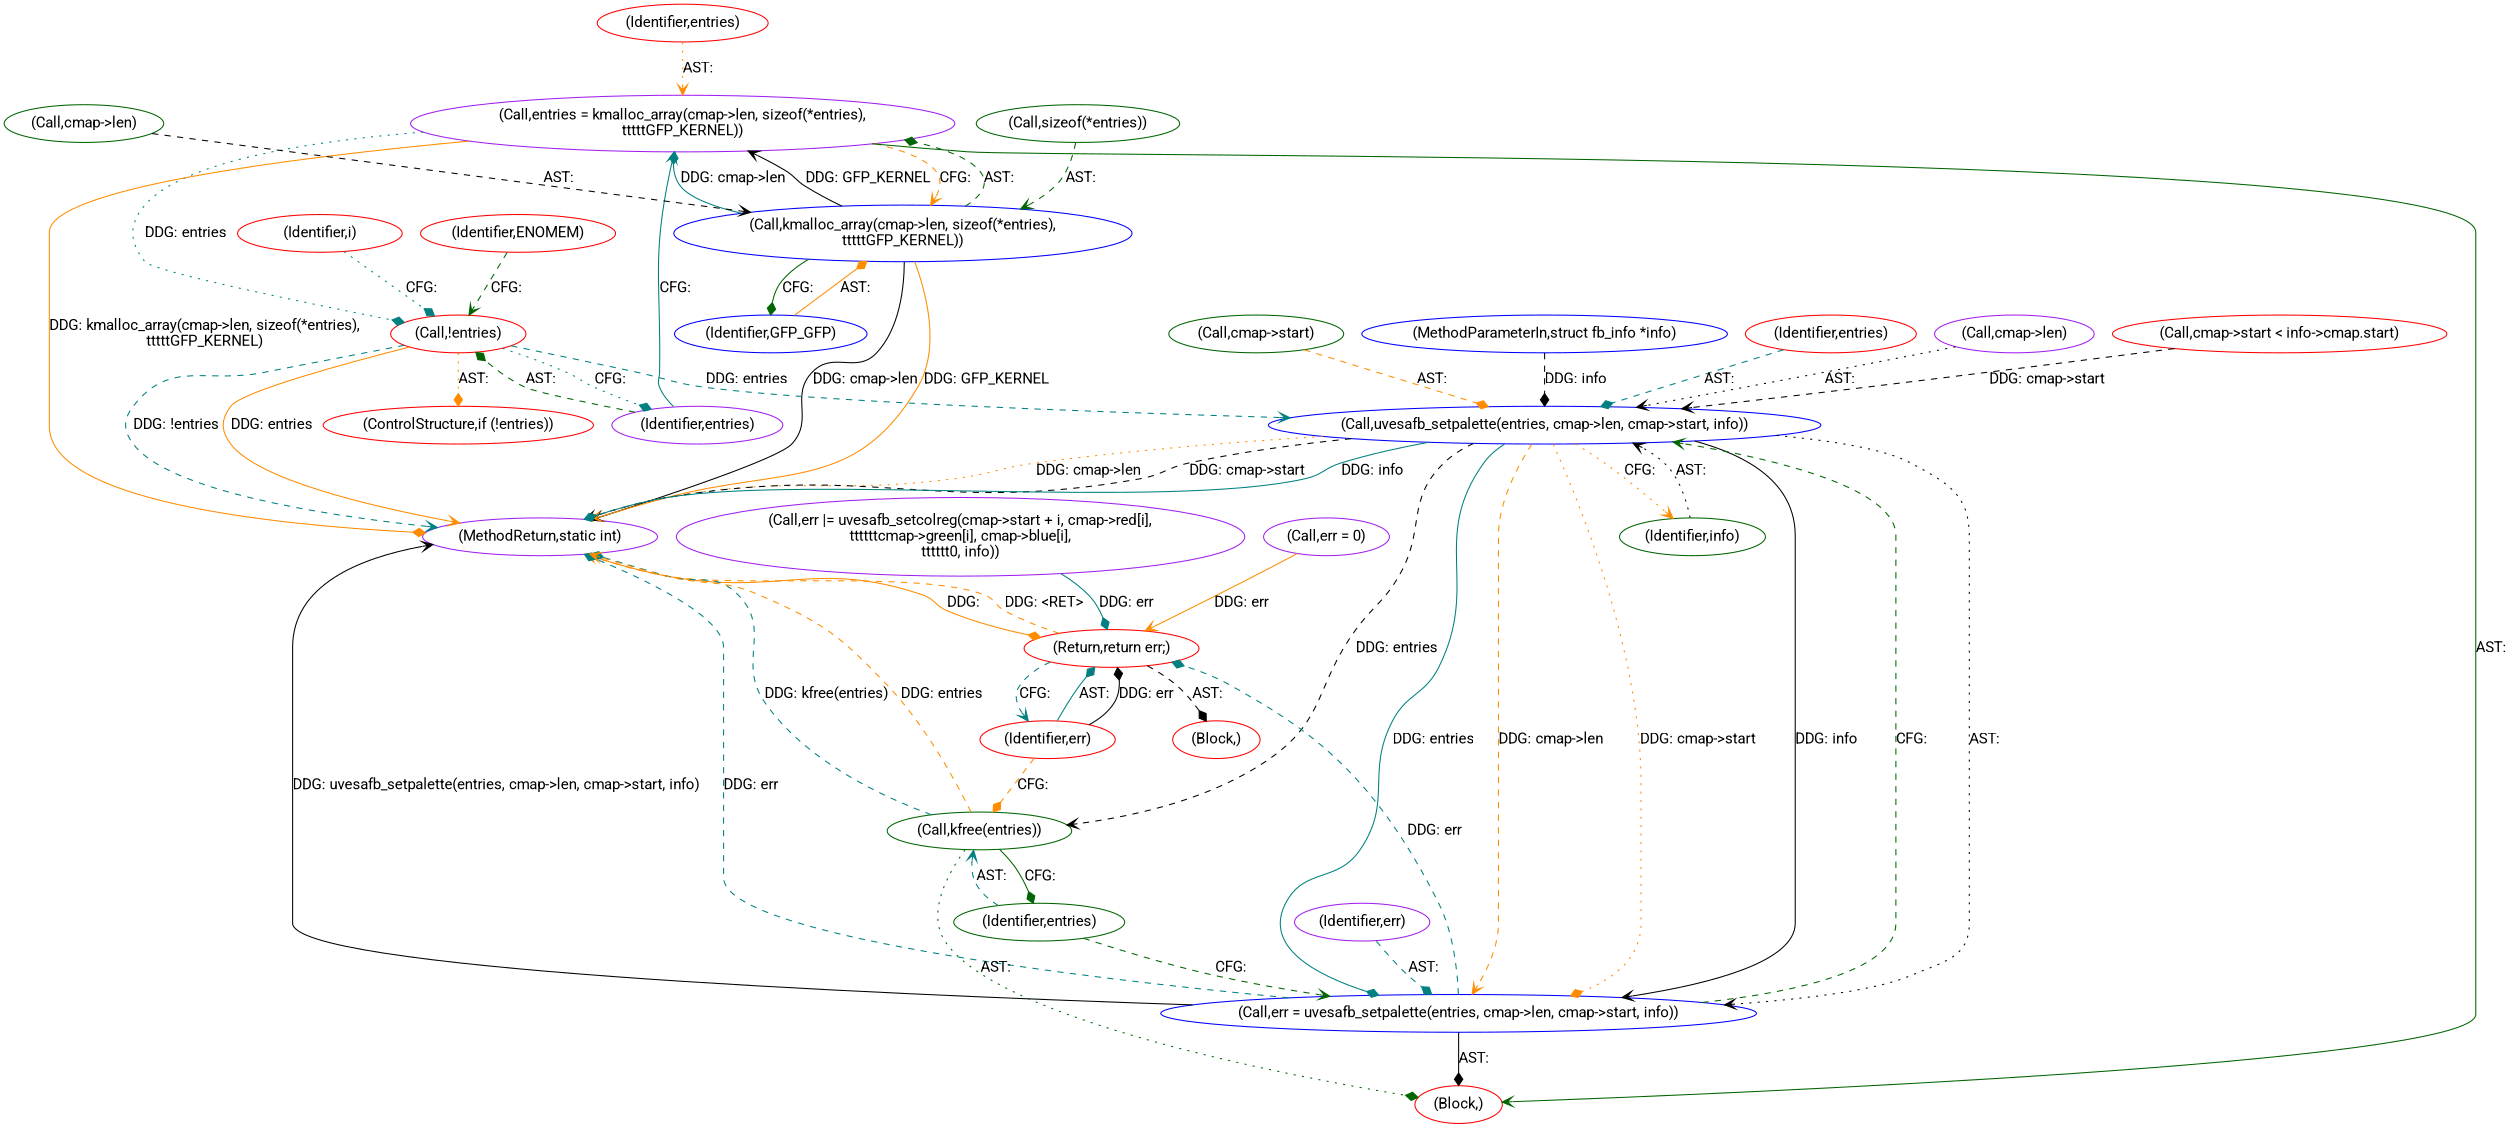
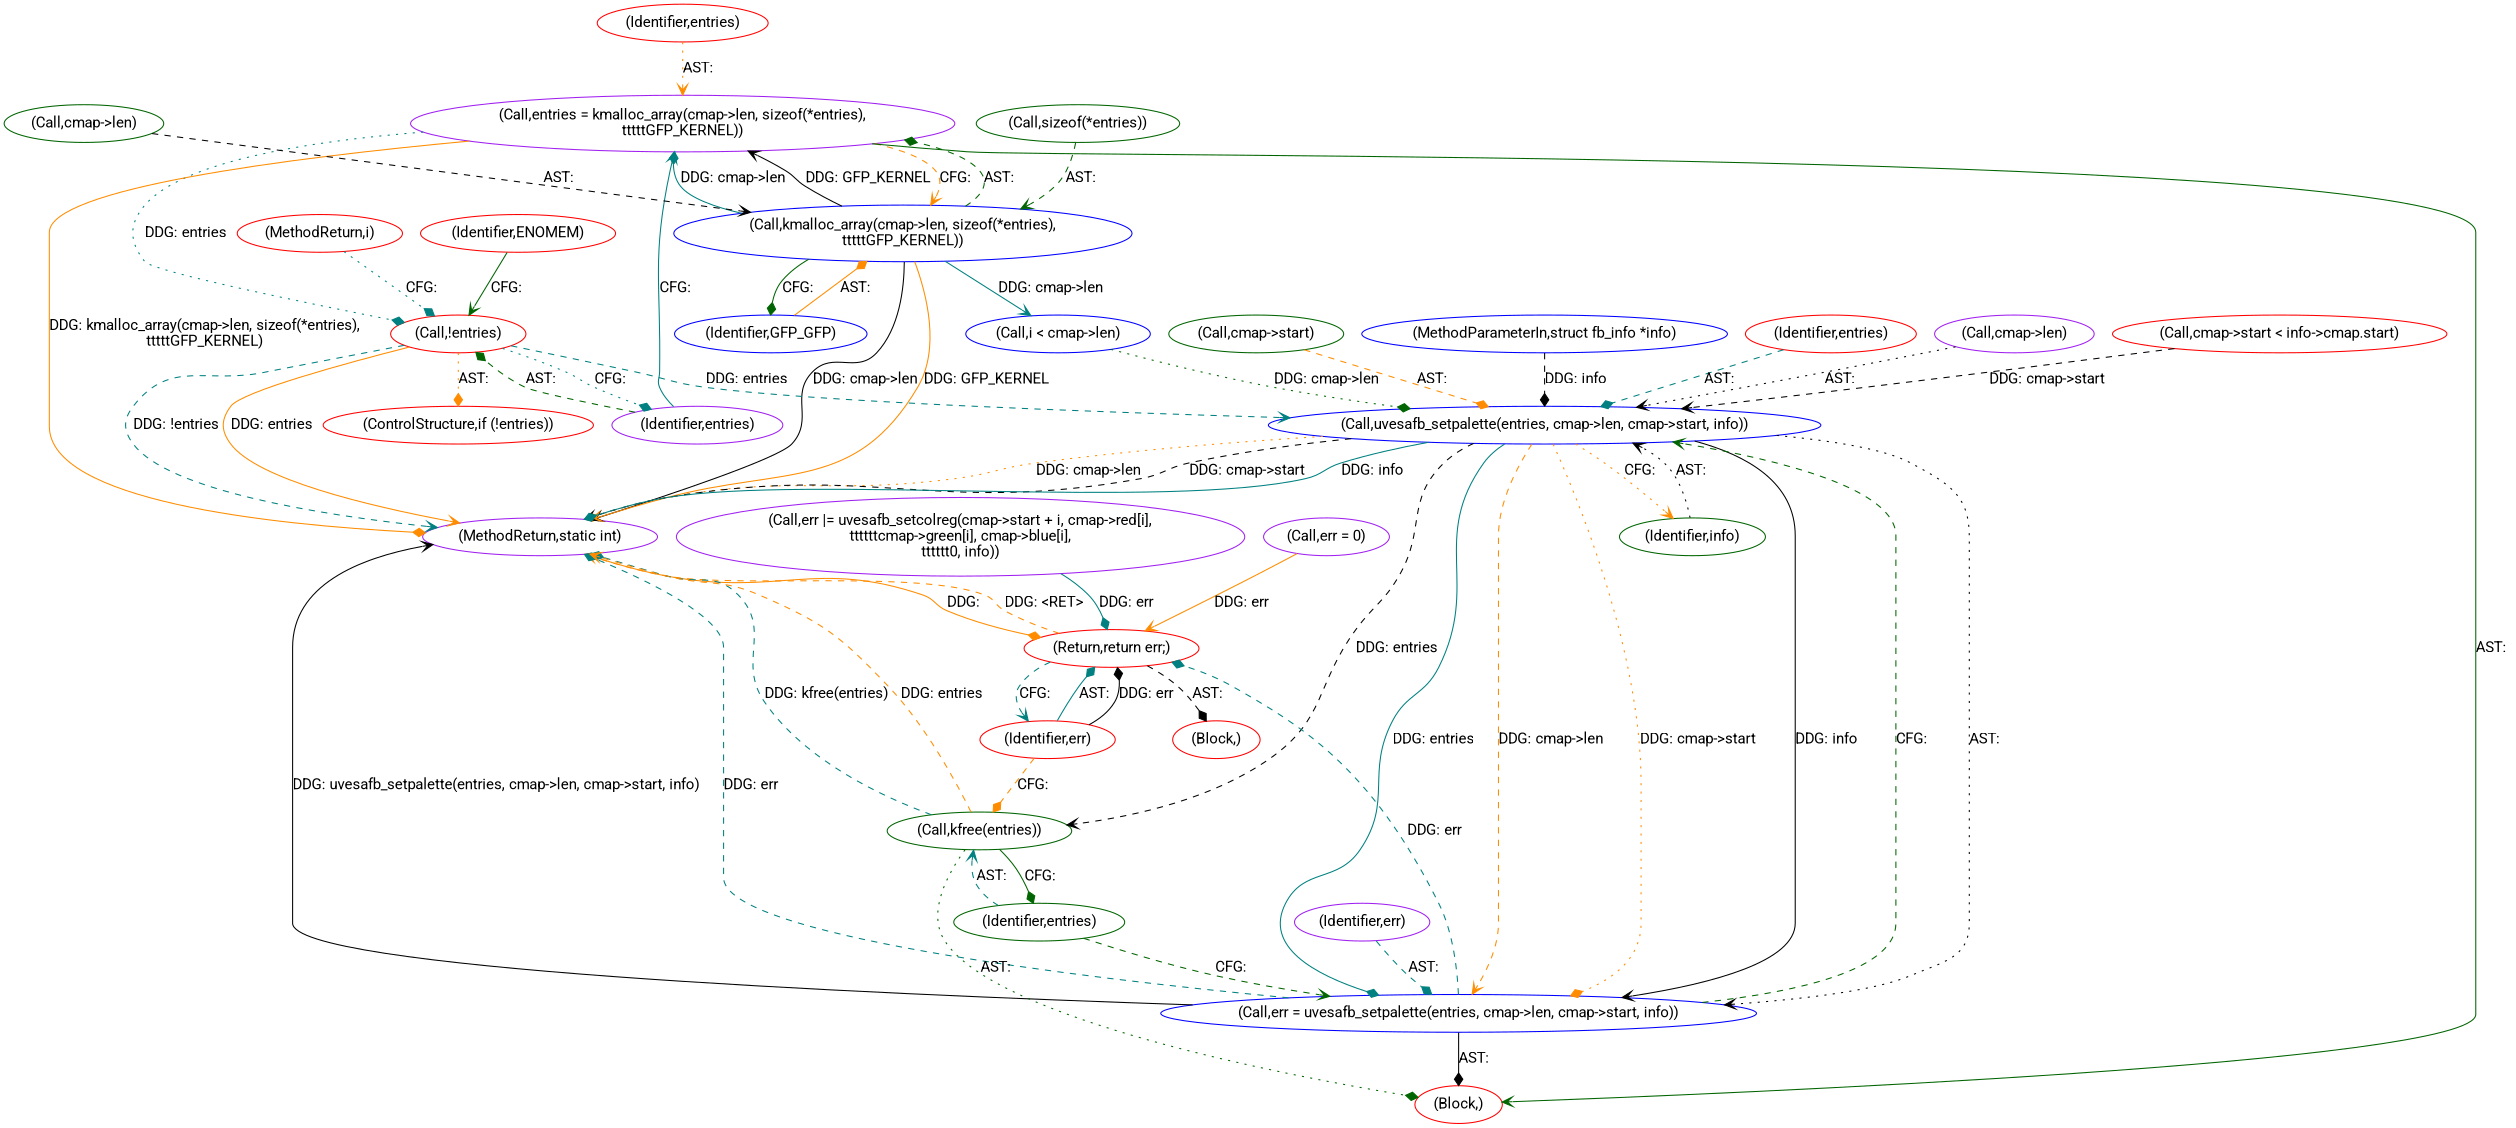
  digraph {
    fontname=Roboto
    node [color=red fontname=Roboto]
    edge [arrowhead=vee color=teal fontname=Roboto style=dashed]
    n1 [color=purple label="(Call,entries = kmalloc_array(cmap->len, sizeof(*entries),\n\t\t\t\t\tGFP_KERNEL))"]
    n2 [color=blue label="(Call,kmalloc_array(cmap->len, sizeof(*entries),\n\t\t\t\t\tGFP_KERNEL))"]
    n3 [label="(Call,!entries)"]
    n4 [color=purple label="(MethodReturn,static int)"]
    n5 [label="(Block,)"]
    n6 [color=blue label="(Identifier,GFP_GFP)"]
+   n7 [color=blue label="(Call,i < cmap->len)"]
    n8 [color=blue label="(Call,uvesafb_setpalette(entries, cmap->len, cmap->start, info))"]
    n9 [label="(ControlStructure,if (!entries))"]
    n10 [color=purple label="(Identifier,entries)"]
    n11 [label="(Return,return err;)"]
    n12 [color=blue label="(Call,err = uvesafb_setpalette(entries, cmap->len, cmap->start, info))"]
    n13 [color=darkgreen label="(Call,kfree(entries))"]
    n14 [color=darkgreen label="(Identifier,info)"]
    n15 [color=darkgreen label="(Identifier,entries)"]
    n16 [label="(Block,)"]
    n17 [label="(Identifier,err)"]
    n18 [color=purple label="(Call,err |= uvesafb_setcolreg(cmap->start + i, cmap->red[i],\n\t\t\t\t\t\tcmap->green[i], cmap->blue[i],\n\t\t\t\t\t\t0, info))"]
    n19 [color=darkgreen label="(Call,cmap->start)"]
    n20 [color=purple label="(Identifier,err)"]
    n21 [color=darkgreen label="(Call,cmap->len)"]
    n22 [label="(Identifier,entries)"]
    n23 [label="(Identifier,ENOMEM)"]
    n24 [color=purple label="(Call,err = 0)"]
-   n25 [label="(Identifier,i)"]
+   n25 [label="(MethodReturn,i)"]
    n26 [color=blue label="(MethodParameterIn,struct fb_info *info)"]
    n27 [label="(Identifier,entries)"]
    n28 [color=purple label="(Call,cmap->len)"]
    n29 [color=darkgreen label="(Call,sizeof(*entries))"]
    n30 [label="(Call,cmap->start < info->cmap.start)"]
    n1 -> n2 [color=darkorange label="CFG: "]
    n1 -> n3 [arrowhead=diamond label="DDG: entries" style=dotted]
    n1 -> n4 [arrowhead=diamond color=darkorange label="DDG: kmalloc_array(cmap->len, sizeof(*entries),\n\t\t\t\t\tGFP_KERNEL)" style=solid]
    n1 -> n5 [color=darkgreen label="AST: " style=solid]
    n2 -> n1 [arrowhead=diamond color=darkgreen label="AST: "]
    n2 -> n1 [arrowhead=diamond label="DDG: cmap->len" style=solid]
    n2 -> n1 [color=black label="DDG: GFP_KERNEL" style=solid]
    n2 -> n4 [color=black label="DDG: cmap->len" style=solid]
    n2 -> n4 [color=darkorange label="DDG: GFP_KERNEL" style=solid]
    n2 -> n6 [arrowhead=diamond color=darkgreen label="CFG: " style=solid]
+   n2 -> n7 [label="DDG: cmap->len" style=solid]
    n3 -> n4 [color=darkorange label="DDG: entries" style=solid]
    n3 -> n4 [label="DDG: !entries"]
    n3 -> n8 [label="DDG: entries"]
    n3 -> n9 [arrowhead=diamond color=darkorange label="AST: " style=dotted]
    n3 -> n10 [arrowhead=diamond label="CFG: " style=dotted]
    n4 -> n11 [arrowhead=diamond color=darkorange label="DDG: " style=solid]
    n6 -> n2 [arrowhead=diamond color=darkorange label="AST: " style=solid]
+   n7 -> n8 [arrowhead=diamond color=darkgreen label="DDG: cmap->len" style=dotted]
    n8 -> n4 [arrowhead=diamond color=darkorange label="DDG: cmap->len" style=dotted]
    n8 -> n4 [color=black label="DDG: cmap->start"]
    n8 -> n4 [arrowhead=diamond label="DDG: info" style=solid]
    n8 -> n12 [color=black label="AST: " style=dotted]
    n8 -> n12 [arrowhead=diamond label="DDG: entries" style=solid]
    n8 -> n12 [color=darkorange label="DDG: cmap->len"]
    n8 -> n12 [arrowhead=diamond color=darkorange label="DDG: cmap->start" style=dotted]
    n8 -> n12 [color=black label="DDG: info" style=solid]
    n8 -> n13 [color=black label="DDG: entries"]
    n8 -> n14 [color=darkorange label="CFG: " style=dotted]
    n10 -> n1 [label="CFG: " style=solid]
    n10 -> n3 [arrowhead=diamond color=darkgreen label="AST: "]
    n11 -> n4 [color=darkorange label="DDG: <RET>"]
    n11 -> n16 [arrowhead=diamond color=black label="AST: "]
    n11 -> n17 [label="CFG: "]
    n12 -> n4 [color=black label="DDG: uvesafb_setpalette(entries, cmap->len, cmap->start, info)" style=solid]
    n12 -> n4 [arrowhead=diamond label="DDG: err"]
    n12 -> n5 [arrowhead=diamond color=black label="AST: " style=solid]
    n12 -> n8 [color=darkgreen label="CFG: "]
    n12 -> n11 [arrowhead=diamond label="DDG: err"]
    n13 -> n4 [arrowhead=diamond label="DDG: kfree(entries)"]
    n13 -> n4 [color=darkorange label="DDG: entries"]
    n13 -> n5 [arrowhead=diamond color=darkgreen label="AST: " style=dotted]
    n13 -> n15 [arrowhead=diamond color=darkgreen label="CFG: " style=solid]
    n14 -> n8 [color=black label="AST: " style=dotted]
    n15 -> n12 [color=darkgreen label="CFG: "]
    n15 -> n13 [label="AST: "]
    n17 -> n11 [arrowhead=diamond label="AST: " style=solid]
    n17 -> n11 [arrowhead=diamond color=black label="DDG: err" style=solid]
    n17 -> n13 [arrowhead=diamond color=darkorange label="CFG: "]
    n18 -> n11 [arrowhead=diamond label="DDG: err" style=solid]
    n19 -> n8 [arrowhead=diamond color=darkorange label="AST: "]
    n20 -> n12 [arrowhead=diamond label="AST: "]
    n21 -> n2 [color=black label="AST: "]
    n22 -> n1 [color=darkorange label="AST: " style=dotted]
-   n23 -> n3 [color=darkgreen label="CFG: "]
+   n23 -> n3 [color=darkgreen label="CFG: " style=solid]
    n24 -> n11 [color=darkorange label="DDG: err" style=solid]
    n25 -> n3 [arrowhead=diamond label="CFG: " style=dotted]
    n26 -> n8 [arrowhead=diamond color=black label="DDG: info"]
    n27 -> n8 [arrowhead=diamond label="AST: "]
    n28 -> n8 [color=black label="AST: " style=dotted]
    n29 -> n2 [color=darkgreen label="AST: "]
    n30 -> n8 [color=black label="DDG: cmap->start"]
  }
